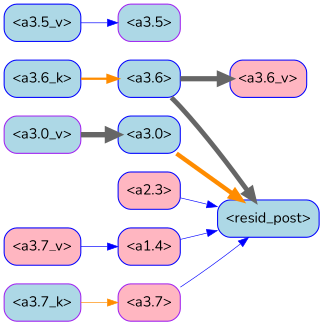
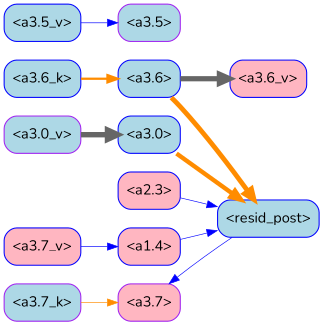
  strict digraph {
    fontname=Nunito
    rankdir=LR
    splines=true
    node [color=blue fillcolor=lightblue fontname=Nunito shape=box style="filled, rounded"]
    edge [color=blue fontname=Nunito penwidth=0.6]
    "<a3.7>" [color=purple fillcolor=lightpink]
    "<resid_post>"
    "<a3.6>"
    "<a3.6_v>" [fillcolor=lightpink]
    "<a3.5>" [color=purple]
    "<a3.0>"
    "<a2.3>" [fillcolor=lightpink]
    "<a1.4>" [fillcolor=lightpink]
    "<a3.7_k>" [color=purple]
    "<a3.6_k>"
    "<a3.7_v>" [fillcolor=lightpink]
    "<a3.5_v>"
    "<a3.0_v>" [color=purple]
-   "<a3.7>" -> "<resid_post>"
-   "<a3.6>" -> "<resid_post>" [color=gray40 penwidth=4.670643210411072]
+   "<resid_post>" -> "<a3.7>"
+   "<a3.6>" -> "<resid_post>" [color=darkorange penwidth=4.670643210411072]
    "<a3.6>" -> "<a3.6_v>" [color=gray40 penwidth=5.002329230308533]
    "<a3.0>" -> "<resid_post>" [color=darkorange penwidth=4.246885180473328]
    "<a2.3>" -> "<resid_post>"
    "<a1.4>" -> "<resid_post>"
    "<a3.7_k>" -> "<a3.7>" [color=darkorange]
    "<a3.6_k>" -> "<a3.6>" [color=darkorange penwidth=2.174198240041733]
    "<a3.7_v>" -> "<a1.4>"
    "<a3.5_v>" -> "<a3.5>"
    "<a3.0_v>" -> "<a3.0>" [color=gray40 penwidth=5.188832879066467]
  }
